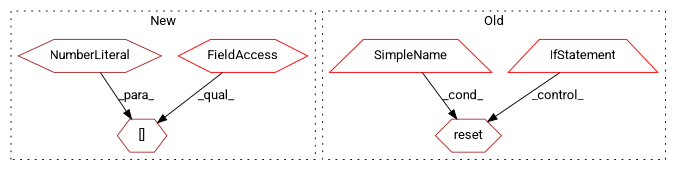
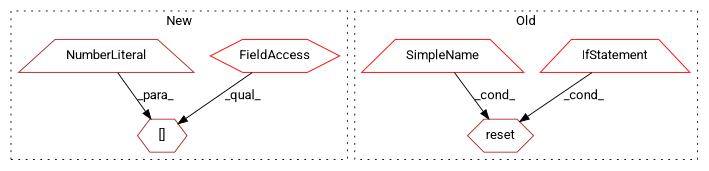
  digraph {
    fontname=Roboto
    node [color=brown fontname=Roboto shape=hexagon]
    edge [fontname=Roboto]
    n1 [a=2 l="37,1" label="[]" s="1939,1977"]
    n2 [a=22 color=red l=36 label=FieldAccess s=1939]
-   n3 [a=34 l=1 label=NumberLiteral s=1976]
+   n3 [a=34 l=1 label=NumberLiteral s=1976 shape=trapezium]
    n4 [a=32 l="6,1" label=reset s="2118,2137"]
    n5 [a=25 color=red l="4,2" label=IfStatement s="2080,2108" shape=trapezium]
    n6 [a=42 color=red label=SimpleName shape=trapezium]
    subgraph cluster_1 {
      label=New
      style=dotted
      n1
      n2
      n3
    }
    subgraph cluster_2 {
      label=Old
      style=dotted
      n4
      n5
      n6
    }
    n2 -> n1 [label=_qual_]
    n3 -> n1 [label=_para_]
-   n5 -> n4 [label=_control_]
+   n5 -> n4 [label=_cond_]
    n6 -> n4 [label=_cond_]
  }
